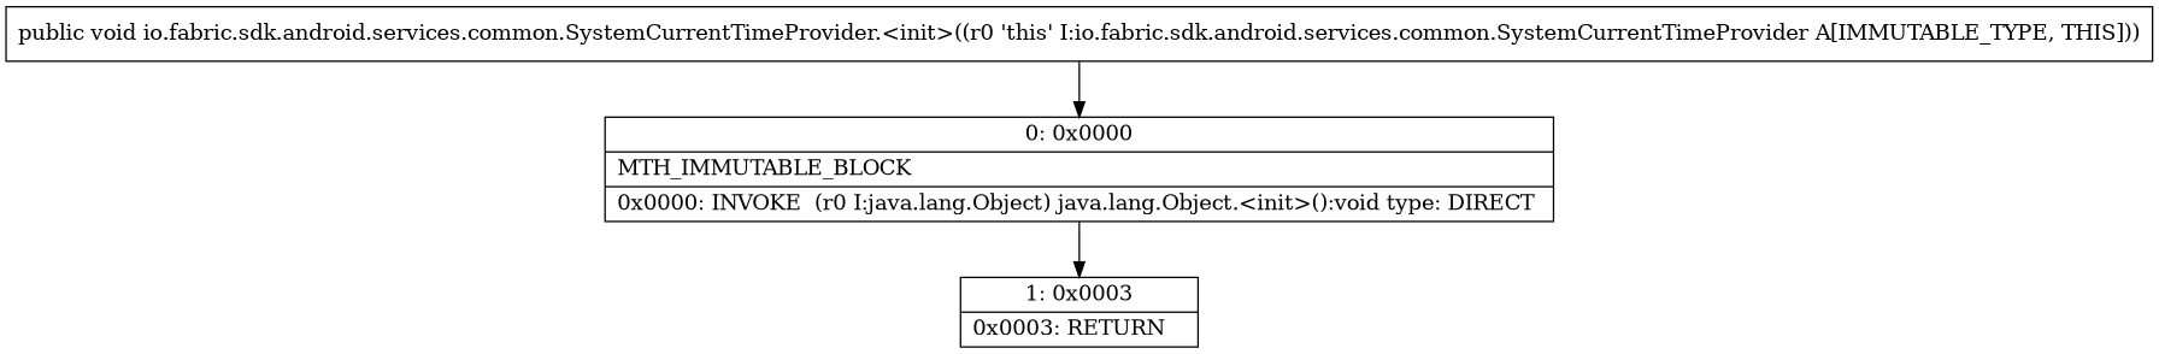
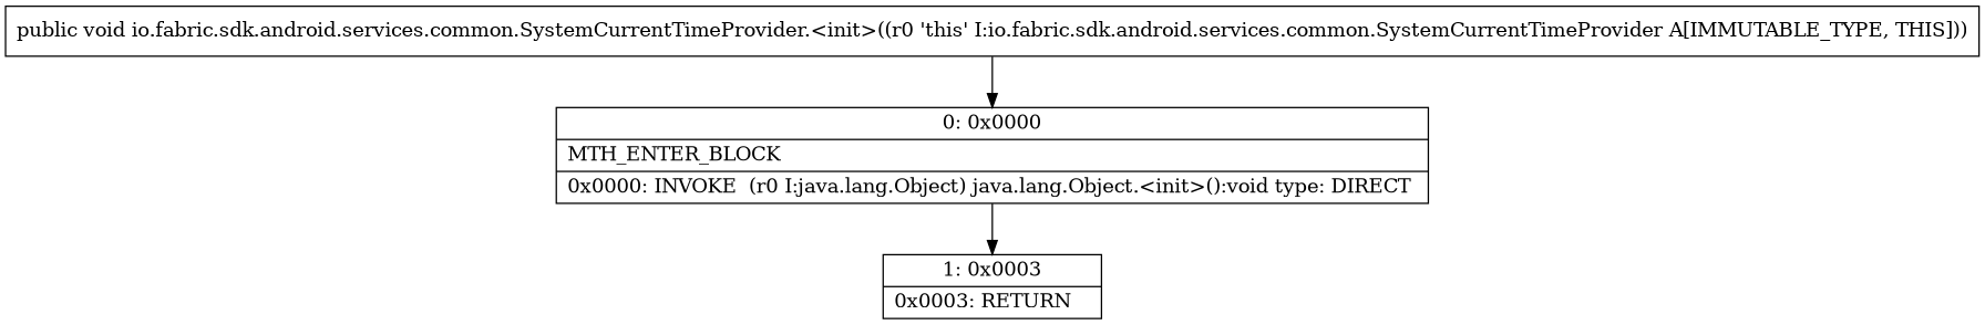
  digraph {
    node [shape=record]
-   n1 [label="{0\:\ 0x0000|MTH_IMMUTABLE_BLOCK\l|0x0000: INVOKE  (r0 I:java.lang.Object) java.lang.Object.\<init\>():void type: DIRECT \l}"]
+   n1 [label="{0\:\ 0x0000|MTH_ENTER_BLOCK\l|0x0000: INVOKE  (r0 I:java.lang.Object) java.lang.Object.\<init\>():void type: DIRECT \l}"]
    n2 [label="{1\:\ 0x0003|0x0003: RETURN   \l}"]
    n3 [label="{public void io.fabric.sdk.android.services.common.SystemCurrentTimeProvider.\<init\>((r0 'this' I:io.fabric.sdk.android.services.common.SystemCurrentTimeProvider A[IMMUTABLE_TYPE, THIS])) }"]
    n1 -> n2
    n3 -> n1
  }
